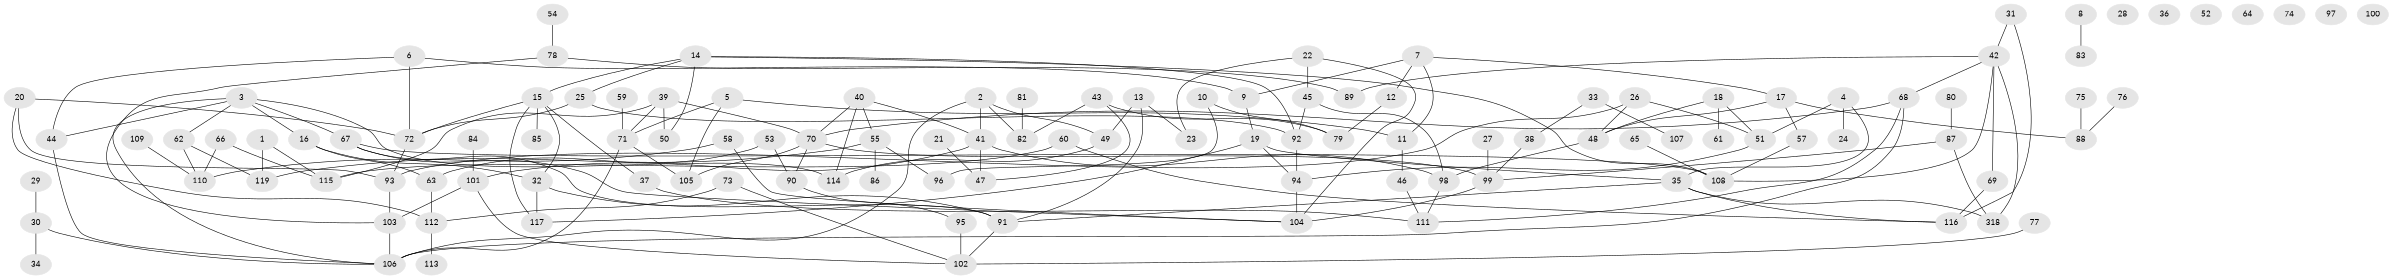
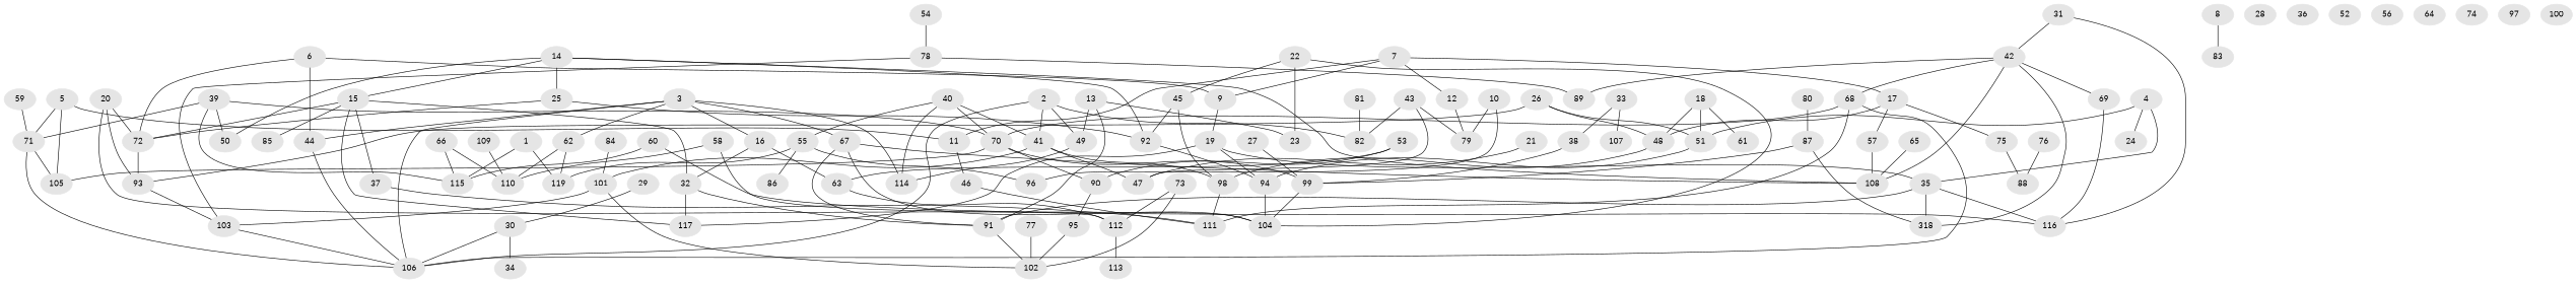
  graph {
    fontname=Lato
    node [color=gray90 fontname=Lato style=filled]
    edge [fontname=Lato]
    1
    115
    119
    2
    41
    49
    82
    106
    47
    98
    101
    114
    3
    16
    44
    62
    67
    32
    63
    110
    91
    108
    104
    4
    24
    35
    51
    116
    n29 [label=318]
    94
    5
    11
    71
    105
    46
    6
    9
    72
    19
    93
    7
    12
    17
    79
    48
    57
    75
    8
    83
    117
    10
    96
    111
    13
    23
    102
    14
    15
    25
    50
    92
    37
    85
    112
    88
    18
    61
    20
    103
    113
    21
    22
    45
    26
    27
    99
    28
    29
    30
    34
    31
    42
    68
    69
    89
    33
    38
    107
    36
    39
    70
    90
    40
    55
    86
    43
    52
    53
    95
    54
    78
+   56
    58
    59
    60
    80
    87
    64
    65
    66
    73
    74
    76
    77
    81
    84
    97
    100
    109
    1 -- 115
    1 -- 119
    2 -- 41
    2 -- 49
    2 -- 82
    2 -- 106
    41 -- 47
    41 -- 98
    41 -- 101
    49 -- 114
    98 -- 111
    101 -- 102
    101 -- 103
    3 -- 106
    3 -- 114
    3 -- 16
    3 -- 44
    3 -- 62
    3 -- 67
    16 -- 32
    16 -- 63
    44 -- 106
    62 -- 119
    62 -- 110
    67 -- 91
    67 -- 108
    67 -- 104
    32 -- 91
    32 -- 117
    63 -- 112
    91 -- 102
    4 -- 24
    4 -- 35
    4 -- 51
    35 -- 91
    35 -- 116
    35 -- n29
    51 -- 94
    94 -- 104
    5 -- 11
    5 -- 71
    5 -- 105
    11 -- 46
    71 -- 106
    71 -- 105
    46 -- 111
    6 -- 44
    6 -- 9
    6 -- 72
    9 -- 19
    72 -- 93
    19 -- 35
    19 -- 94
    19 -- 117
    93 -- 103
    7 -- 11
    7 -- 9
    7 -- 12
    7 -- 17
    12 -- 79
    17 -- 48
    17 -- 57
-   17 -- 88
+   17 -- 75
    48 -- 98
    57 -- 108
    75 -- 88
    8 -- 83
    10 -- 79
    10 -- 96
    13 -- 49
    13 -- 91
    13 -- 23
    14 -- 108
    14 -- 15
    14 -- 25
    14 -- 50
    14 -- 92
    15 -- 32
    15 -- 72
    15 -- 117
    15 -- 37
    15 -- 85
    25 -- 72
    25 -- 92
    92 -- 94
    37 -- 111
    112 -- 113
    18 -- 51
    18 -- 48
    18 -- 61
    20 -- 72
    20 -- 93
    20 -- 112
    103 -- 106
    21 -- 47
    22 -- 104
    22 -- 23
    22 -- 45
    45 -- 98
    45 -- 92
    26 -- 51
    26 -- 93
    26 -- 48
    27 -- 99
    99 -- 104
    29 -- 30
    30 -- 106
    30 -- 34
    31 -- 116
    31 -- 42
    42 -- 108
    42 -- n29
    42 -- 68
    42 -- 69
    42 -- 89
    68 -- 106
    68 -- 111
    68 -- 70
    69 -- 116
    33 -- 38
    33 -- 107
    38 -- 99
    39 -- 115
    39 -- 71
    39 -- 50
    39 -- 70
    70 -- 105
    70 -- 99
    70 -- 90
    90 -- 95
    40 -- 41
    40 -- 114
    40 -- 70
    40 -- 55
    55 -- 119
    55 -- 96
    55 -- 86
    43 -- 82
    43 -- 47
    43 -- 79
    53 -- 63
    53 -- 90
    95 -- 102
    54 -- 78
    78 -- 103
    78 -- 89
    58 -- 110
    58 -- 104
    59 -- 71
    60 -- 115
    60 -- 116
    80 -- 87
    87 -- n29
    87 -- 99
    65 -- 108
    66 -- 115
    66 -- 110
    73 -- 102
    73 -- 112
    76 -- 88
    77 -- 102
    81 -- 82
    84 -- 101
    109 -- 110
  }
